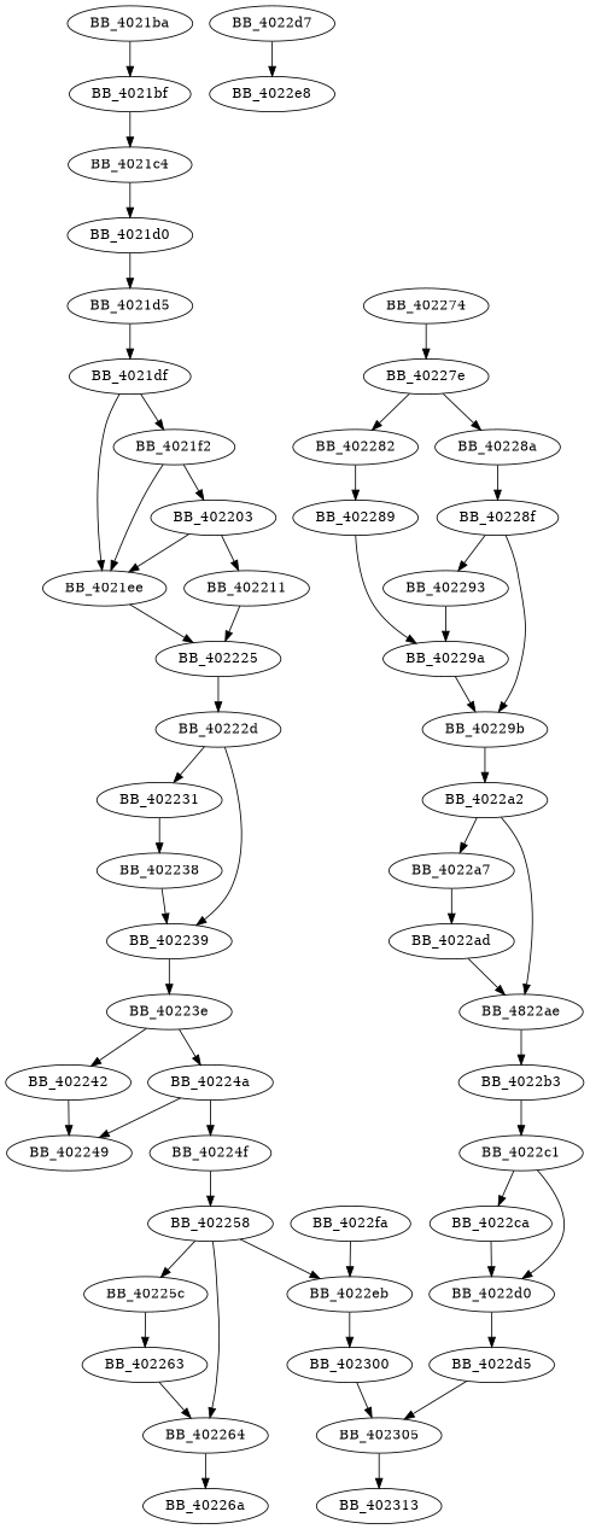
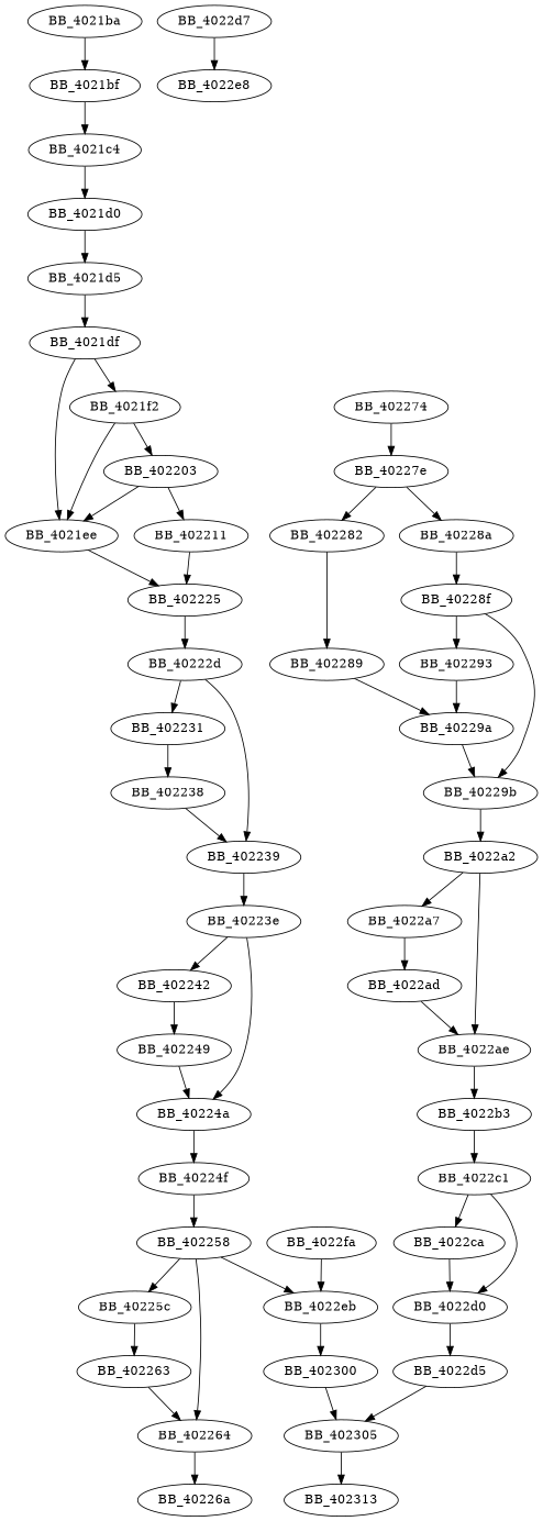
  digraph {
    BB_4021ba
    BB_4021bf
    BB_4021c4
    BB_4021d0
    BB_4021d5
    BB_4021df
    BB_4021ee
    BB_4021f2
    BB_402225
    BB_402203
    BB_40222d
    BB_402211
    BB_402231
    BB_402239
    BB_402238
    BB_40223e
    BB_402242
    BB_40224a
    BB_402249
    BB_40224f
    BB_402258
    BB_40225c
    BB_402264
    BB_4022eb
    BB_402263
    BB_40226a
    BB_402300
    BB_4022fa
    BB_402305
    BB_402274
    BB_40227e
    BB_402282
    BB_40228a
    BB_402289
    BB_40228f
    BB_40229a
    BB_402293
    BB_40229b
    BB_4022a2
    BB_4022a7
-   BB_4022ae [label=BB_4822ae]
+   BB_4022ae
    BB_4022ad
    BB_4022b3
    BB_4022c1
    BB_4022ca
    BB_4022d0
    BB_4022d5
    BB_402313
    BB_4022d7
    BB_4022e8
    BB_4021ba -> BB_4021bf
    BB_4021bf -> BB_4021c4
    BB_4021c4 -> BB_4021d0
    BB_4021d0 -> BB_4021d5
    BB_4021d5 -> BB_4021df
    BB_4021df -> BB_4021ee
    BB_4021df -> BB_4021f2
    BB_4021ee -> BB_402225
    BB_4021f2 -> BB_4021ee
    BB_4021f2 -> BB_402203
    BB_402225 -> BB_40222d
    BB_402203 -> BB_4021ee
    BB_402203 -> BB_402211
    BB_40222d -> BB_402231
    BB_40222d -> BB_402239
    BB_402211 -> BB_402225
    BB_402231 -> BB_402238
    BB_402239 -> BB_40223e
    BB_402238 -> BB_402239
    BB_40223e -> BB_402242
    BB_40223e -> BB_40224a
    BB_402242 -> BB_402249
    BB_40224a -> BB_40224f
-   BB_40224a -> BB_402249
+   BB_402249 -> BB_40224a
    BB_40224f -> BB_402258
    BB_402258 -> BB_40225c
    BB_402258 -> BB_402264
    BB_402258 -> BB_4022eb
    BB_40225c -> BB_402263
    BB_402264 -> BB_40226a
    BB_4022eb -> BB_402300
    BB_402263 -> BB_402264
    BB_402300 -> BB_402305
    BB_4022fa -> BB_4022eb
    BB_402305 -> BB_402313
    BB_402274 -> BB_40227e
    BB_40227e -> BB_402282
    BB_40227e -> BB_40228a
    BB_402282 -> BB_402289
    BB_40228a -> BB_40228f
    BB_402289 -> BB_40229a
    BB_40228f -> BB_402293
    BB_40228f -> BB_40229b
    BB_40229a -> BB_40229b
    BB_402293 -> BB_40229a
    BB_40229b -> BB_4022a2
    BB_4022a2 -> BB_4022a7
    BB_4022a2 -> BB_4022ae
    BB_4022a7 -> BB_4022ad
    BB_4022ae -> BB_4022b3
    BB_4022ad -> BB_4022ae
    BB_4022b3 -> BB_4022c1
    BB_4022c1 -> BB_4022ca
    BB_4022c1 -> BB_4022d0
    BB_4022ca -> BB_4022d0
    BB_4022d0 -> BB_4022d5
    BB_4022d5 -> BB_402305
    BB_4022d7 -> BB_4022e8
  }
